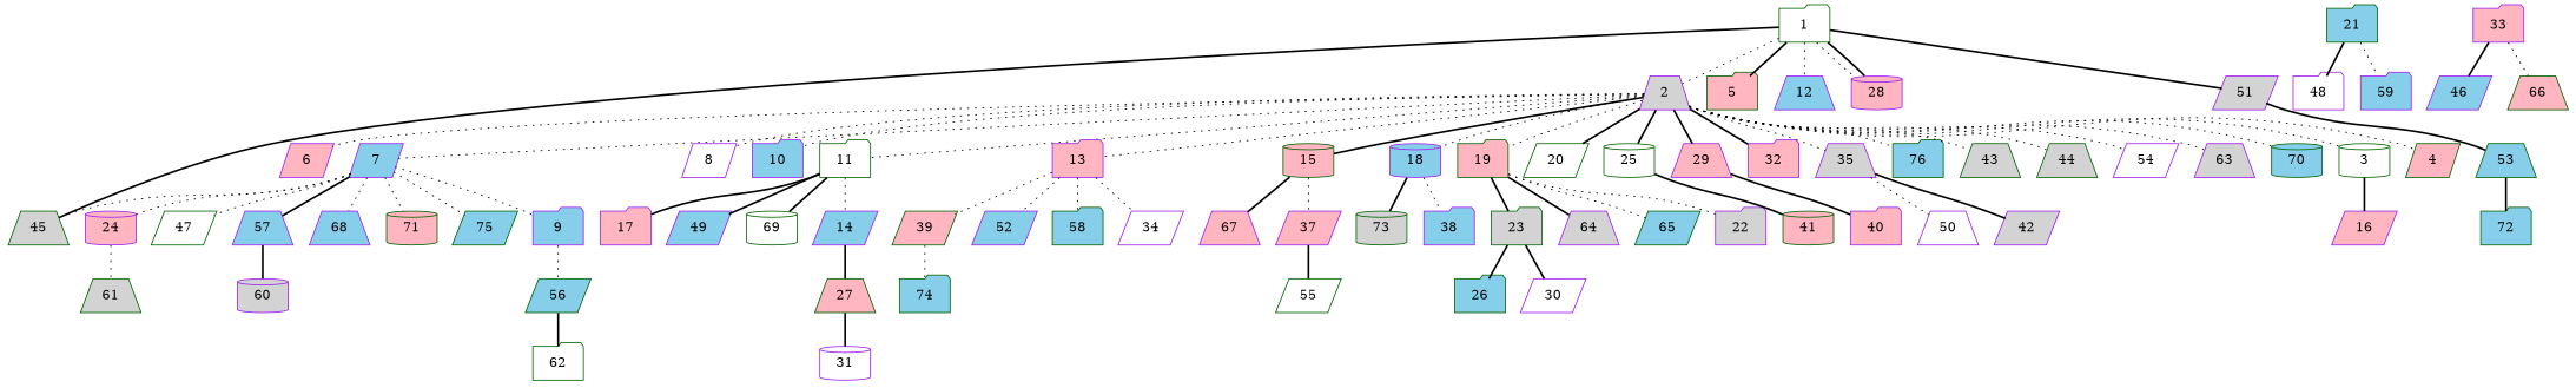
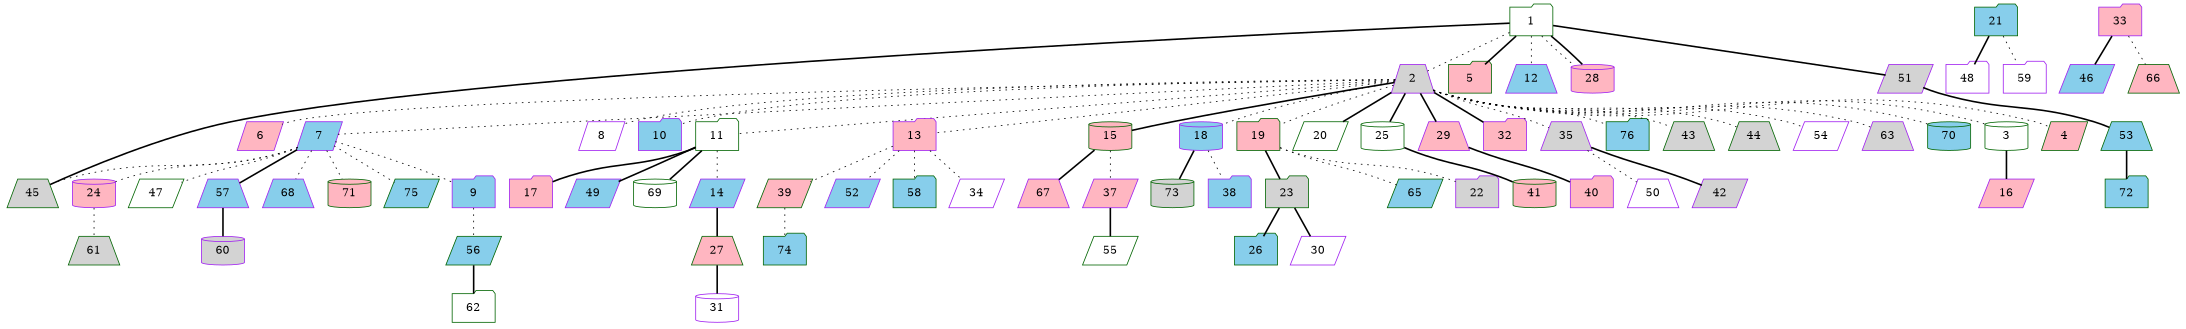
  graph {
    node [color=purple fillcolor=skyblue shape=folder style=filled]
    edge [style=dotted]
    1 [color=darkgreen fillcolor=white]
    2 [fillcolor=lightgrey shape=trapezium]
    5 [color=darkgreen fillcolor=lightpink]
    12 [shape=trapezium]
    28 [fillcolor=lightpink shape=cylinder]
    45 [color=darkgreen fillcolor=lightgrey shape=trapezium]
    51 [fillcolor=lightgrey shape=parallelogram]
    3 [color=darkgreen fillcolor=white shape=cylinder]
    4 [color=darkgreen fillcolor=lightpink shape=parallelogram]
    6 [fillcolor=lightpink shape=parallelogram]
    7 [shape=parallelogram]
    8 [fillcolor=white shape=parallelogram]
    10
    11 [color=darkgreen fillcolor=white]
    13 [fillcolor=lightpink]
    15 [color=darkgreen fillcolor=lightpink shape=cylinder]
    18 [shape=cylinder]
    19 [color=darkgreen fillcolor=lightpink]
    20 [color=darkgreen fillcolor=white shape=parallelogram]
    25 [color=darkgreen fillcolor=white shape=cylinder]
    29 [fillcolor=lightpink shape=trapezium]
    32 [fillcolor=lightpink]
    35 [fillcolor=lightgrey shape=trapezium]
    n24 [color=darkgreen label=76]
    43 [color=darkgreen fillcolor=lightgrey shape=trapezium]
    44 [color=darkgreen fillcolor=lightgrey shape=trapezium]
    54 [fillcolor=white shape=parallelogram]
    63 [fillcolor=lightgrey shape=trapezium]
    70 [color=darkgreen shape=cylinder]
    53 [color=darkgreen shape=trapezium]
    16 [fillcolor=lightpink shape=parallelogram]
    9
    24 [fillcolor=lightpink shape=cylinder]
    47 [color=darkgreen fillcolor=white shape=parallelogram]
    57 [shape=trapezium]
    68 [shape=trapezium]
    71 [color=darkgreen fillcolor=lightpink shape=cylinder]
    75 [color=darkgreen shape=parallelogram]
    14 [shape=parallelogram]
    17 [fillcolor=lightpink]
    49 [shape=parallelogram]
    69 [color=darkgreen fillcolor=white shape=cylinder]
    34 [fillcolor=white shape=parallelogram]
    39 [color=darkgreen fillcolor=lightpink shape=parallelogram]
    52 [shape=parallelogram]
    58 [color=darkgreen]
    37 [fillcolor=lightpink shape=parallelogram]
    67 [fillcolor=lightpink shape=trapezium]
    38
    73 [color=darkgreen fillcolor=lightgrey shape=cylinder]
    22 [fillcolor=lightgrey]
    23 [color=darkgreen fillcolor=lightgrey]
-   64 [fillcolor=lightgrey shape=trapezium]
    65 [color=darkgreen shape=parallelogram]
    21 [color=darkgreen]
    48 [fillcolor=white]
-   59
+   59 [fillcolor=white]
    41 [color=darkgreen fillcolor=lightpink shape=cylinder]
    40 [fillcolor=lightpink]
    42 [fillcolor=lightgrey shape=parallelogram]
    50 [fillcolor=white shape=trapezium]
    56 [color=darkgreen shape=parallelogram]
    61 [color=darkgreen fillcolor=lightgrey shape=trapezium]
    33 [fillcolor=lightpink]
    46 [shape=parallelogram]
    66 [color=darkgreen fillcolor=lightpink shape=trapezium]
    60 [fillcolor=lightgrey shape=cylinder]
    62 [color=darkgreen fillcolor=white]
    27 [color=darkgreen fillcolor=lightpink shape=trapezium]
    74 [color=darkgreen]
    31 [fillcolor=white shape=cylinder]
    55 [color=darkgreen fillcolor=white shape=parallelogram]
    26 [color=darkgreen]
    30 [fillcolor=white shape=parallelogram]
    72 [color=darkgreen]
    1 -- 2
    1 -- 5 [style=bold]
    1 -- 12
    1 -- 28
    1 -- 28 [style=bold]
    1 -- 45 [style=bold]
    1 -- 51 [style=bold]
    2 -- 3
    2 -- 4
    2 -- 6
    2 -- 7
    2 -- 8
    2 -- 10
    2 -- 11
    2 -- 13
    2 -- 15 [style=bold]
    2 -- 18
    2 -- 19
    2 -- 20 [style=bold]
    2 -- 25 [style=bold]
    2 -- 29 [style=bold]
    2 -- 32 [style=bold]
    2 -- 35
    2 -- n24
    2 -- 43
    2 -- 44
    2 -- 54
    2 -- 63
    2 -- 70
    51 -- 53 [style=bold]
    3 -- 16 [style=bold]
    7 -- 45
    7 -- 9
    7 -- 24
    7 -- 47
    7 -- 57 [style=bold]
    7 -- 68
    7 -- 71
    7 -- 75
    11 -- 14
    11 -- 17 [style=bold]
    11 -- 49 [style=bold]
    11 -- 69 [style=bold]
    13 -- 34
    13 -- 39
    13 -- 52
    13 -- 58
    15 -- 37
    15 -- 67 [style=bold]
    18 -- 38
    18 -- 73 [style=bold]
    19 -- 22
    19 -- 23 [style=bold]
-   19 -- 64 [style=bold]
    19 -- 65
    25 -- 41 [style=bold]
    29 -- 40 [style=bold]
    35 -- 42 [style=bold]
    35 -- 50
    53 -- 72 [style=bold]
    9 -- 56
    24 -- 61
    57 -- 60 [style=bold]
    14 -- 27 [style=bold]
    39 -- 74
    37 -- 55 [style=bold]
    23 -- 26 [style=bold]
    23 -- 30 [style=bold]
    21 -- 48 [style=bold]
    21 -- 59
    56 -- 62 [style=bold]
    33 -- 46 [style=bold]
    33 -- 66
    27 -- 31 [style=bold]
  }
